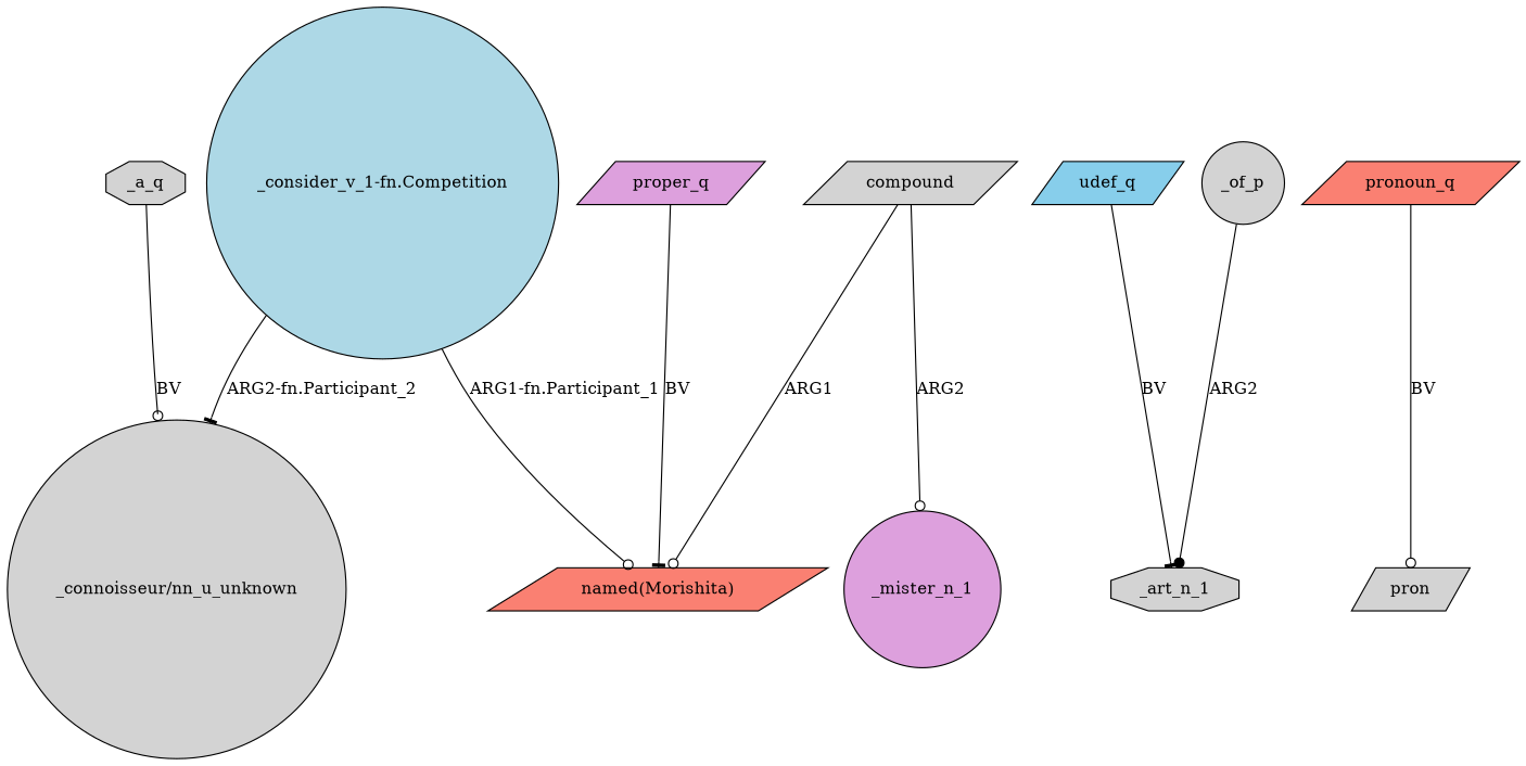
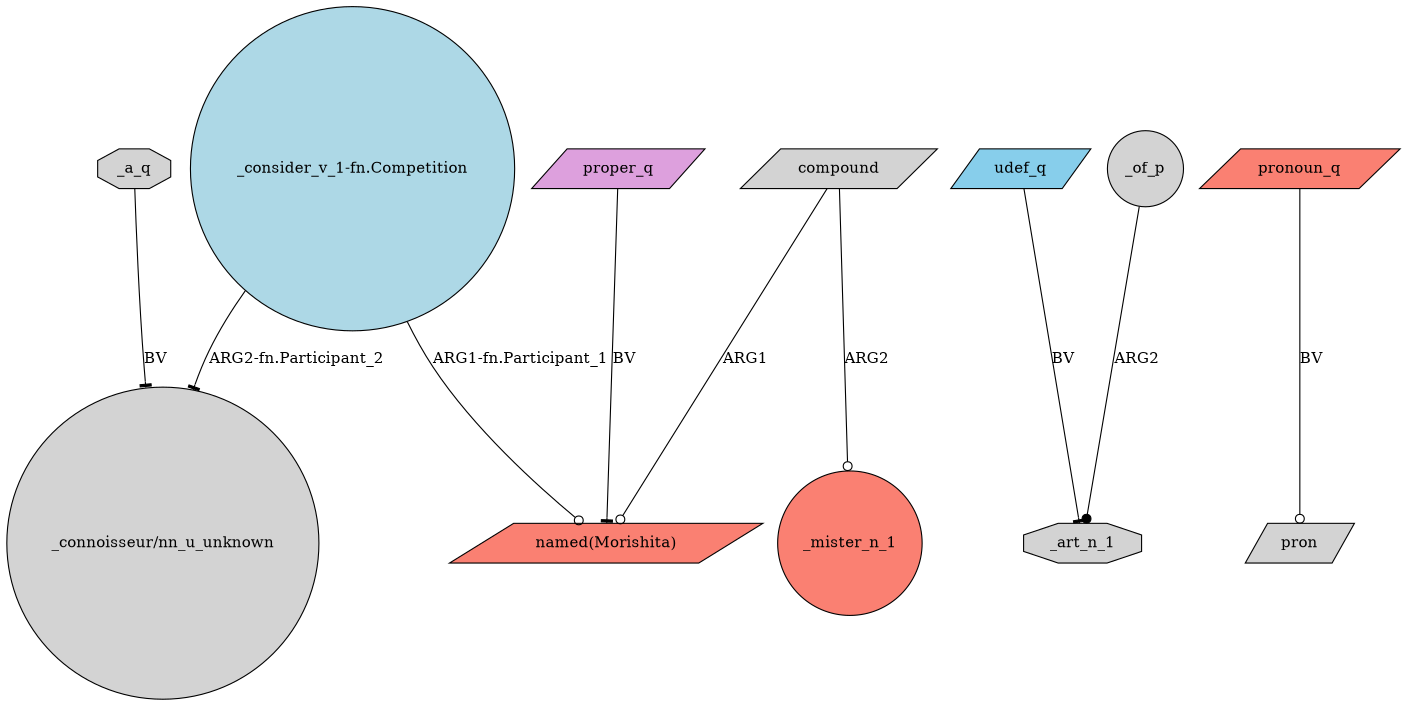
  digraph {
    node [fillcolor=lightgrey shape=parallelogram style=filled]
    edge [arrowhead=tee]
    "_consider_v_1-fn.Competition" [fillcolor=lightblue shape=circle]
    "_connoisseur/nn_u_unknown" [shape=circle]
    "named(Morishita)" [fillcolor=salmon]
    _a_q [shape=octagon]
    udef_q [fillcolor=skyblue]
    _art_n_1 [shape=octagon]
-   _mister_n_1 [fillcolor=plum shape=circle]
+   _mister_n_1 [fillcolor=salmon shape=circle]
    compound
    proper_q [fillcolor=plum]
    _of_p [shape=circle]
    pronoun_q [fillcolor=salmon]
    pron
    "_consider_v_1-fn.Competition" -> "_connoisseur/nn_u_unknown" [label="ARG2-fn.Participant_2"]
    "_consider_v_1-fn.Competition" -> "named(Morishita)" [arrowhead=odot label="ARG1-fn.Participant_1"]
-   _a_q -> "_connoisseur/nn_u_unknown" [arrowhead=odot label=BV]
+   _a_q -> "_connoisseur/nn_u_unknown" [label=BV]
    udef_q -> _art_n_1 [label=BV]
    compound -> "named(Morishita)" [arrowhead=odot label=ARG1]
    compound -> _mister_n_1 [arrowhead=odot label=ARG2]
    proper_q -> "named(Morishita)" [label=BV]
    _of_p -> _art_n_1 [arrowhead=dot label=ARG2]
    pronoun_q -> pron [arrowhead=odot label=BV]
  }
